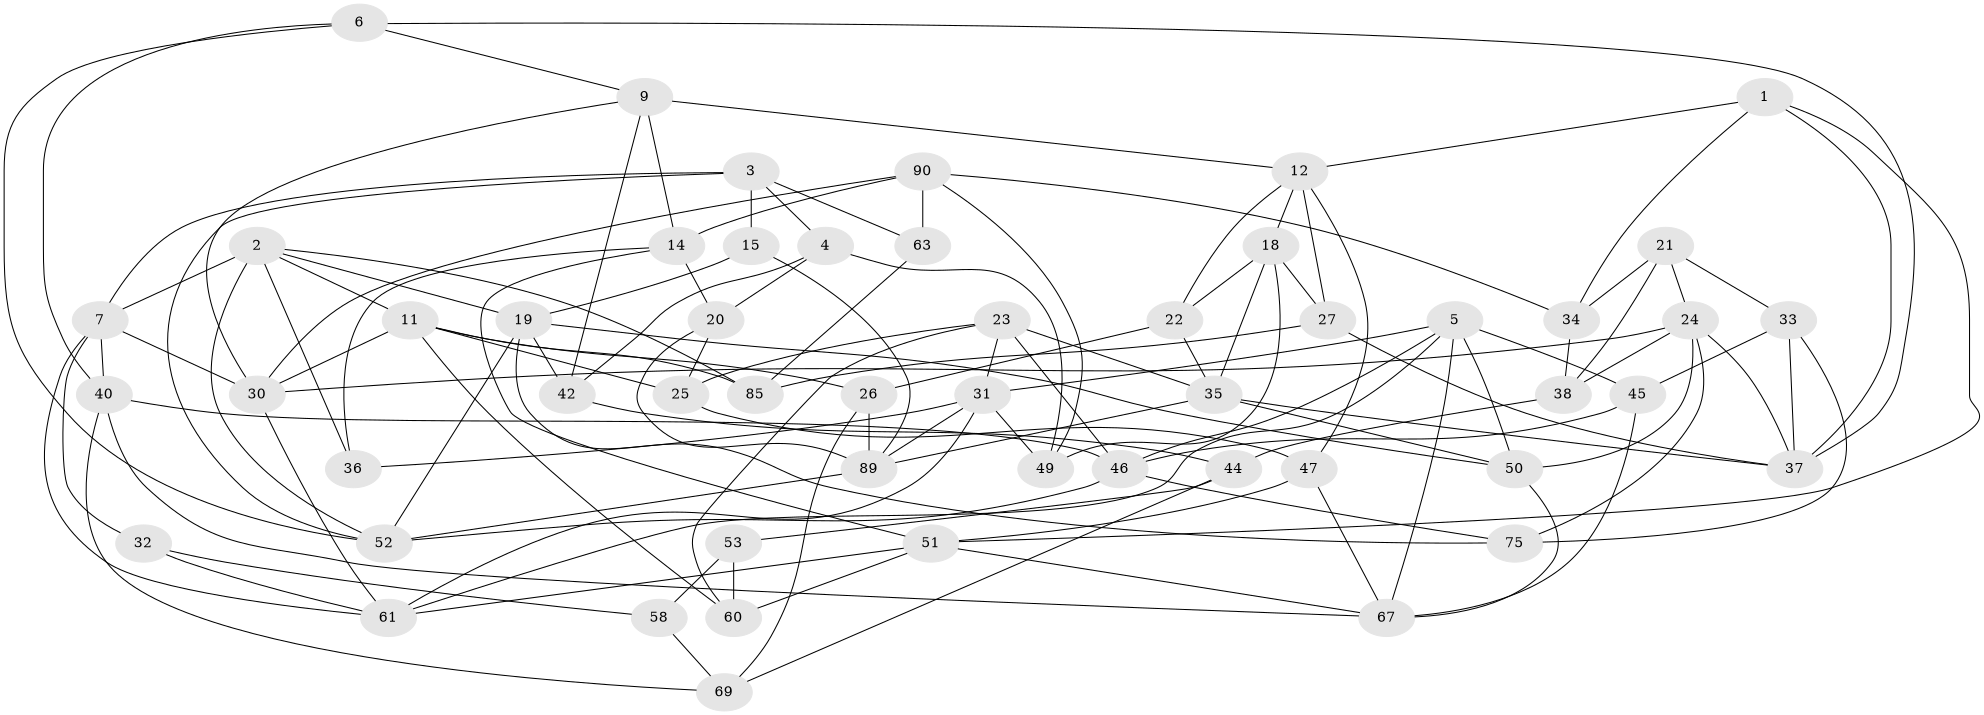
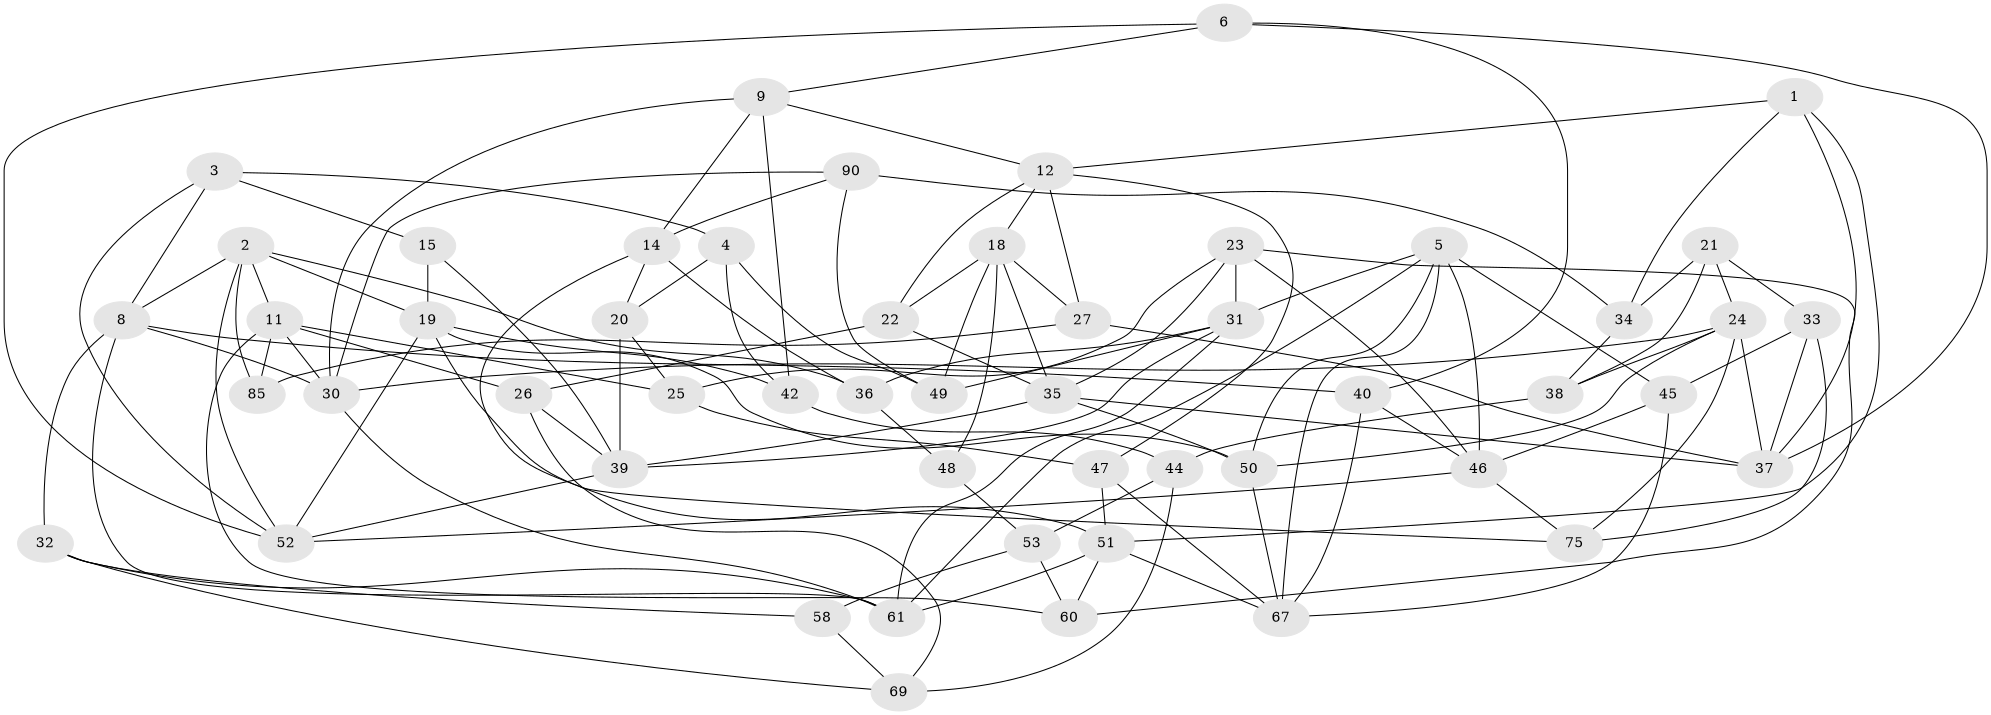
  graph {
    node [color=gray90 style=filled]
    12 [super="+29"]
    18 [super="+77"]
    22
    27
    47
    1
    34
    37 [super="+51"]
    n9 [label=51 super="+76"]
    38
    61 [super="+62"]
    67 [super="+73"]
    60 [super="+74"]
    2 [super="+13"]
-   8 [super="+25" label=7]
+   8 [super="+25"]
    11 [super="+54"]
    19 [super="+66"]
    36
    52 [super="+72"]
    n20 [label=85]
    40
    30 [super="+41"]
    32
    26
    n25 [label=25]
    42
    50
    75
+   48
    3 [super="+16"]
    4
    15
-   63
    20
    49
-   39 [super="+43" label=89]
+   39 [super="+43"]
    44
    5 [super="+7"]
    31 [super="+71"]
    45
    46 [super="+64"]
    9 [super="+78"]
    14 [super="+17"]
    6
    69
    58
    n47 [label=90 super="+56"]
    35 [super="+70"]
    53
    24 [super="+55"]
    21
    33
    23 [super="+59"]
    12 -- 18
    12 -- 22
    12 -- 27
    12 -- 47
    18 -- 22
    18 -- 27
+   18 -- 48
    18 -- 49
    18 -- 35
    22 -- 26
    22 -- 35
    27 -- 37
    27 -- n20
    47 -- n9
    47 -- 67
    1 -- 12
    1 -- 34
    1 -- 37
    1 -- n9
    34 -- 38
    n9 -- 61
    n9 -- 67
    n9 -- 60
    38 -- 44
    2 -- 8
    2 -- 11
    2 -- 19
    2 -- 36
    2 -- 52
    2 -- n20
    8 -- 61
    8 -- 40
    8 -- 30
    8 -- 32
    11 -- 60
    11 -- n20
    11 -- 30
    11 -- 26
    11 -- n25
    19 -- 52
    19 -- 42
    19 -- 50
    19 -- 75
+   36 -- 48
    40 -- 67
    40 -- 46
    30 -- 61
    32 -- 61
-   40 -- 69
+   32 -- 69
    32 -- 58
    26 -- 39
    26 -- 69
    n25 -- 47
    42 -- 44
    50 -- 67
+   48 -- 53
    3 -- 8
    3 -- 52
    3 -- 4
    3 -- 15
-   3 -- 63
    4 -- 42
    4 -- 20
    4 -- 49
    15 -- 19
    15 -- 39
-   63 -- n20
    20 -- n25
    20 -- 39
    39 -- 52
    44 -- 69
    44 -- 53
    5 -- 61
    5 -- 67
    5 -- 50
    5 -- 31
    5 -- 45
    5 -- 46
    31 -- 61
    31 -- 36
    31 -- 49
    31 -- 39
    45 -- 67
    45 -- 46
    46 -- 52
    46 -- 75
    9 -- 12
    9 -- 30
    9 -- 42
    9 -- 14 [weight=2]
    14 -- n9
    14 -- 36
    14 -- 20
    6 -- 37
    6 -- 52
    6 -- 40
    6 -- 9
    58 -- 69
    n47 -- 34
    n47 -- 30
-   n47 -- 63
    n47 -- 49
    n47 -- 14
    35 -- 37
    35 -- 50
    35 -- 39
    53 -- 60
    53 -- 58
    24 -- 37
    24 -- 38
    24 -- 30
    24 -- 50
    24 -- 75
    21 -- 34
    21 -- 38
    21 -- 24
    21 -- 33
    33 -- 37
    33 -- 75
    33 -- 45
    23 -- 60
    23 -- n25
    23 -- 31
    23 -- 46
    23 -- 35
  }
